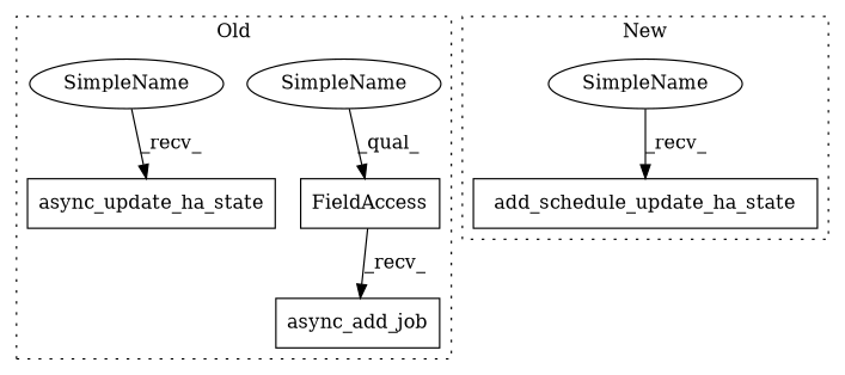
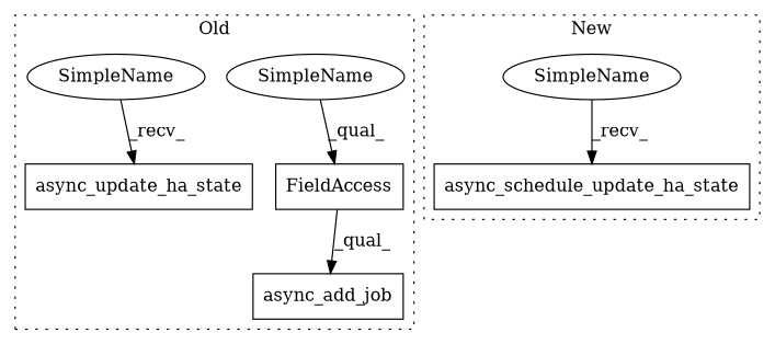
  digraph {
    node [a=32 l=4 s=2604 shape=box]
    n1 [l=23 label=async_update_ha_state s=2633]
    n2 [l="14,1" label=async_add_job s="2614,2656"]
    n3 [a=22 l=9 label=FieldAccess]
    n4 [a=42 label=SimpleName shape=ellipse]
    n5 [a=42 label=SimpleName s=2628 shape=ellipse]
-   n6 [l=32 label=add_schedule_update_ha_state s=2609]
+   n6 [l=32 label=async_schedule_update_ha_state s=2609]
    n7 [a=42 label=SimpleName shape=ellipse]
    subgraph cluster_1 {
      label=Old
      style=dotted
      n1
      n2
      n3
      n4
      n5
    }
    subgraph cluster_2 {
      label=New
      style=dotted
      n6
      n7
    }
-   n3 -> n2 [label=_recv_]
+   n3 -> n2 [label=_qual_]
    n4 -> n3 [label=_qual_]
    n5 -> n1 [label=_recv_]
    n7 -> n6 [label=_recv_]
  }
